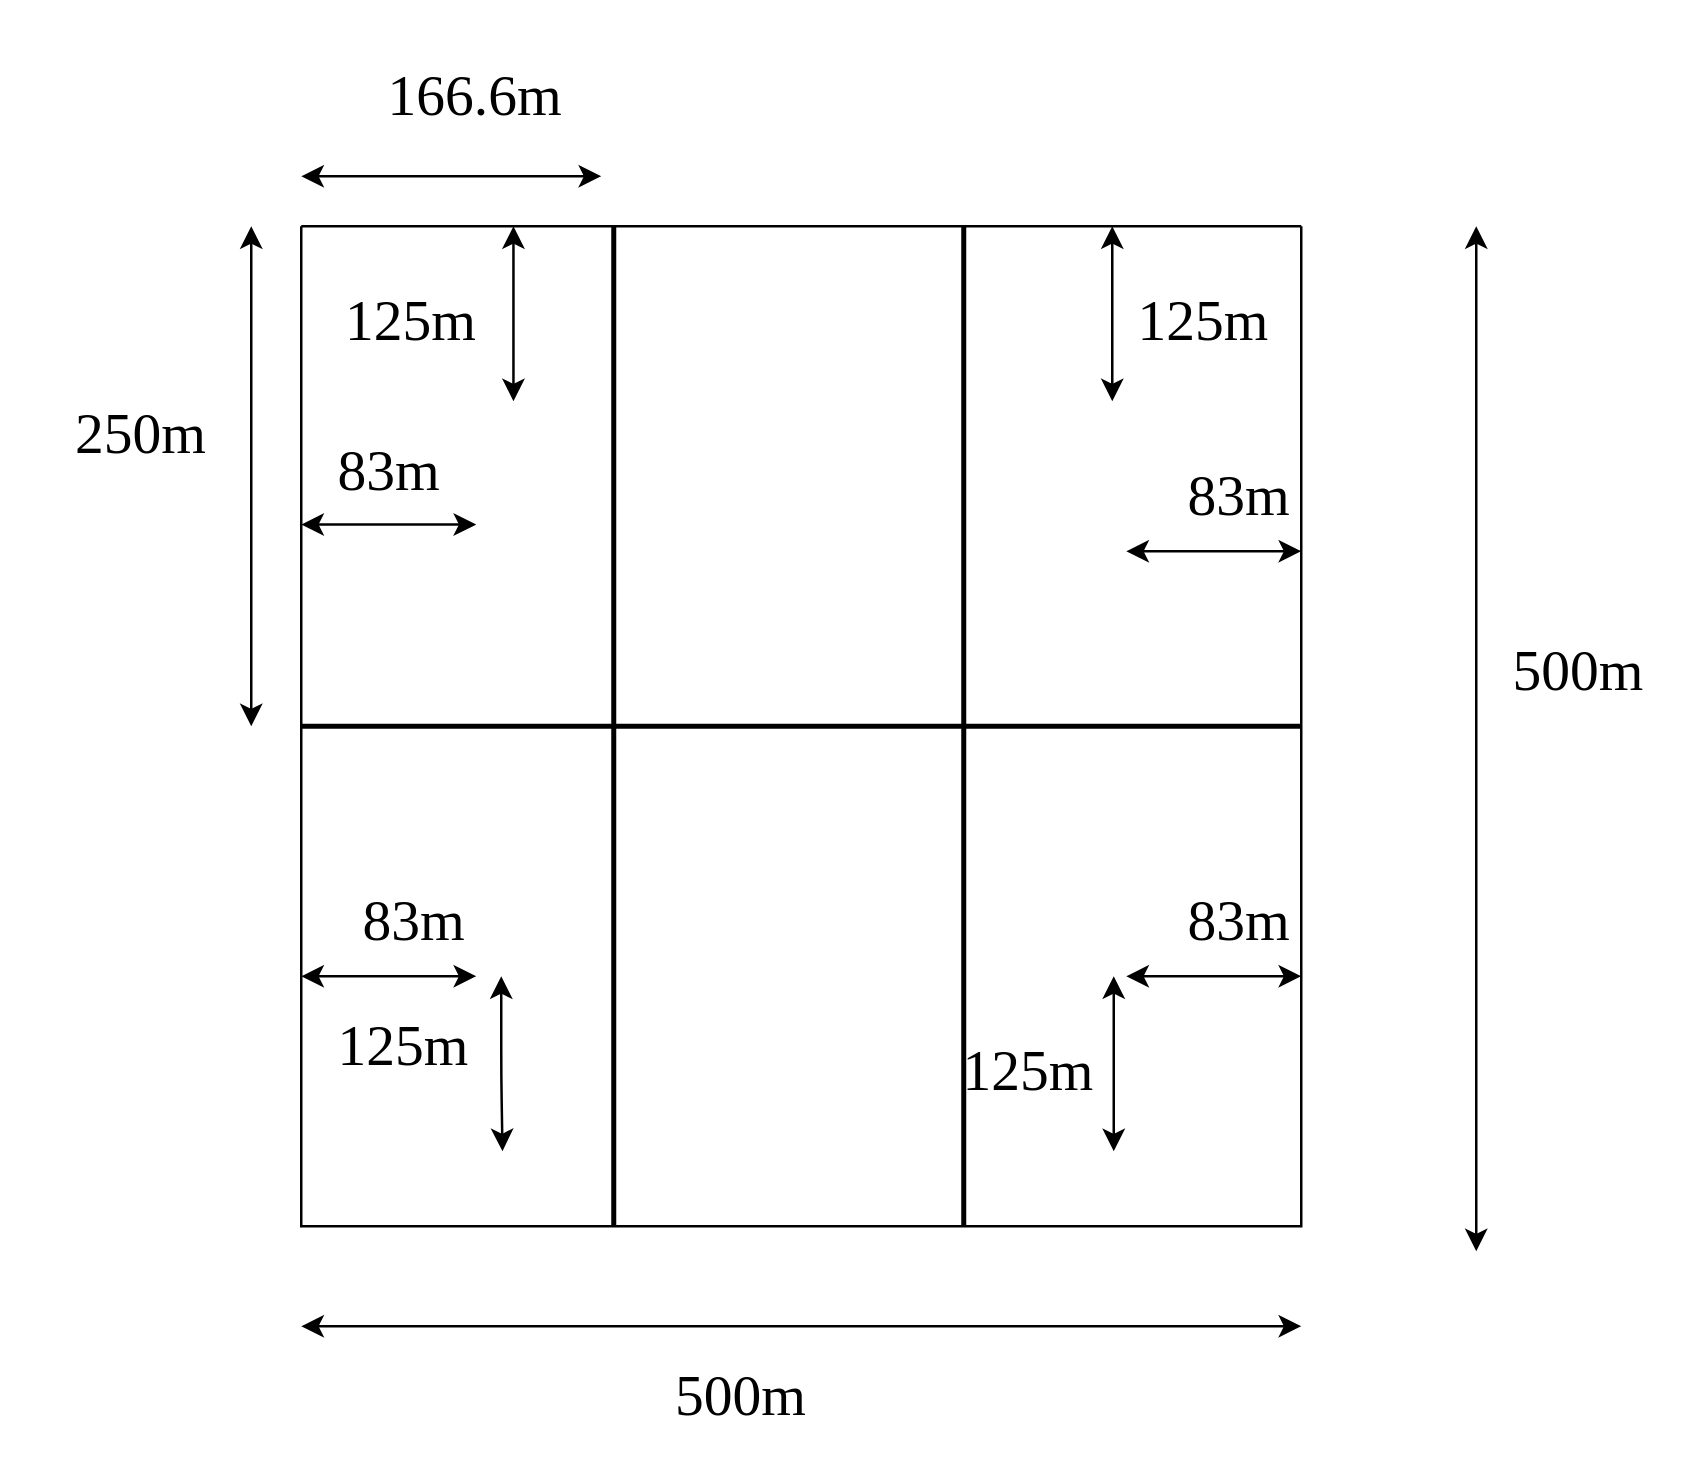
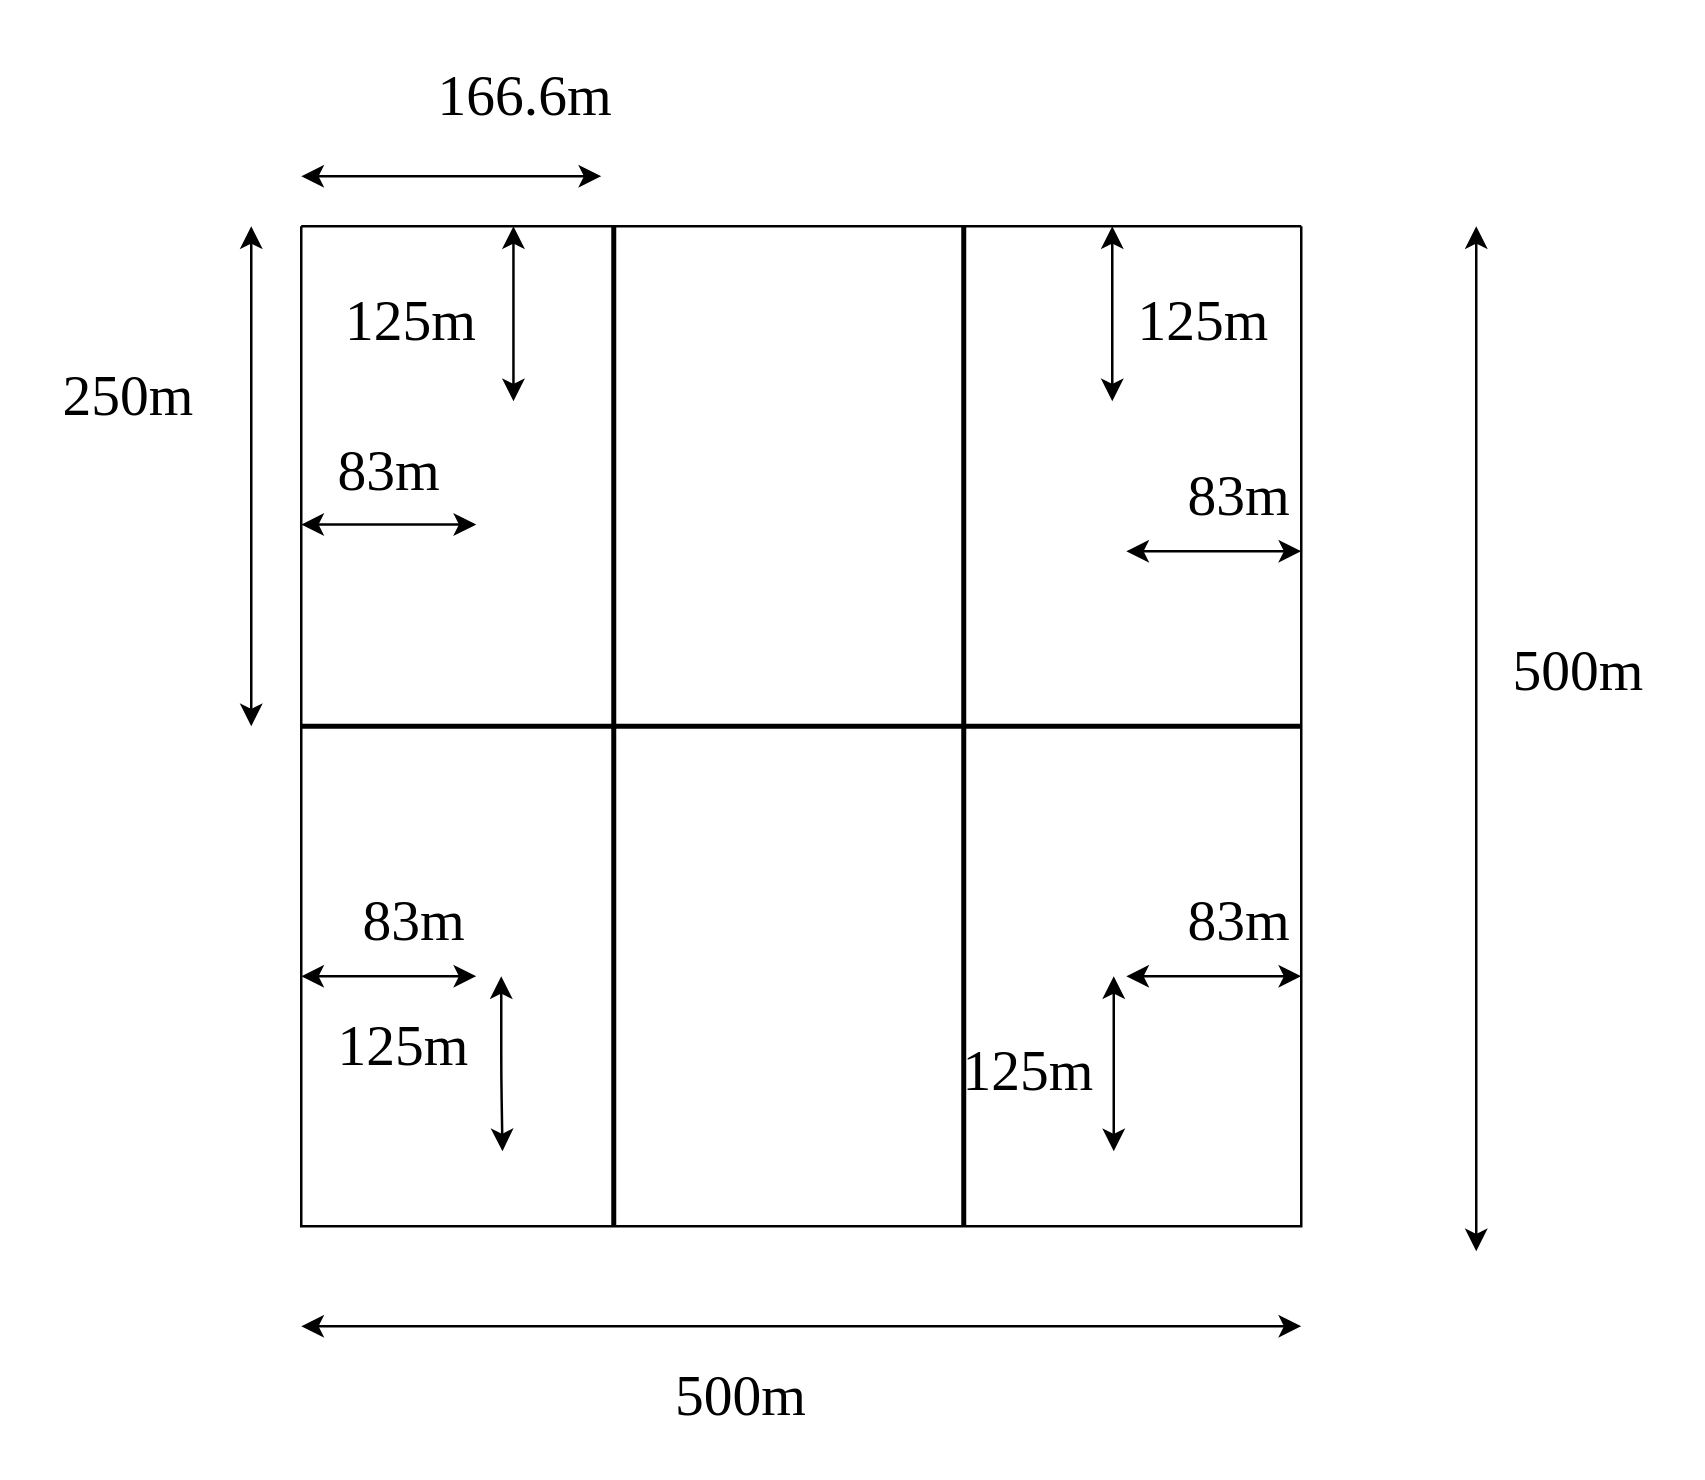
  <mxCell id="0" />
  <mxCell id="1" parent="0" />
  <mxCell id="2" value="" style="swimlane;startSize=0;" vertex="1" parent="1"><mxGeometry x="120" y="90" width="400" height="400" as="geometry" /></mxCell>
  <mxCell id="3" value="" style="shape=image;html=1;verticalAlign=top;verticalLabelPosition=bottom;labelBackgroundColor=#ffffff;imageAspect=0;aspect=fixed;image=https://cdn1.iconfinder.com/data/icons/line-free/24/Wireless_antenna-128.png" vertex="1" parent="2"><mxGeometry x="60" y="70" width="50" height="50" as="geometry" /></mxCell>
  <mxCell id="4" value="" style="shape=image;html=1;verticalAlign=top;verticalLabelPosition=bottom;labelBackgroundColor=#ffffff;imageAspect=0;aspect=fixed;image=https://cdn1.iconfinder.com/data/icons/line-free/24/Wireless_antenna-128.png" vertex="1" parent="2"><mxGeometry x="175" y="70" width="50" height="50" as="geometry" /></mxCell>
  <mxCell id="5" value="" style="shape=image;html=1;verticalAlign=top;verticalLabelPosition=bottom;labelBackgroundColor=#ffffff;imageAspect=0;aspect=fixed;image=https://cdn1.iconfinder.com/data/icons/line-free/24/Wireless_antenna-128.png" vertex="1" parent="2"><mxGeometry x="300" y="70" width="50" height="50" as="geometry" /></mxCell>
  <mxCell id="6" value="" style="shape=image;html=1;verticalAlign=top;verticalLabelPosition=bottom;labelBackgroundColor=#ffffff;imageAspect=0;aspect=fixed;image=https://cdn1.iconfinder.com/data/icons/line-free/24/Wireless_antenna-128.png" vertex="1" parent="2"><mxGeometry x="60" y="240" width="50" height="50" as="geometry" /></mxCell>
  <mxCell id="7" value="" style="shape=image;html=1;verticalAlign=top;verticalLabelPosition=bottom;labelBackgroundColor=#ffffff;imageAspect=0;aspect=fixed;image=https://cdn1.iconfinder.com/data/icons/line-free/24/Wireless_antenna-128.png" vertex="1" parent="2"><mxGeometry x="175" y="240" width="50" height="50" as="geometry" /></mxCell>
  <mxCell id="8" value="" style="shape=image;html=1;verticalAlign=top;verticalLabelPosition=bottom;labelBackgroundColor=#ffffff;imageAspect=0;aspect=fixed;image=https://cdn1.iconfinder.com/data/icons/line-free/24/Wireless_antenna-128.png" vertex="1" parent="2"><mxGeometry x="302.5" y="240" width="50" height="50" as="geometry" /></mxCell>
  <mxCell id="9" value="&lt;h1 style=&quot;font-size: 23px&quot;&gt;&lt;span style=&quot;font-weight: normal ; font-size: 23px&quot;&gt;83m&lt;/span&gt;&lt;/h1&gt;" style="text;html=1;strokeColor=none;fillColor=none;spacing=5;spacingTop=-20;whiteSpace=wrap;overflow=hidden;rounded=0;fontFamily=times new roman;fontSize=23;" vertex="1" parent="2"><mxGeometry x="10" y="80" width="50" height="30" as="geometry" /></mxCell>
  <mxCell id="10" value="&lt;h1 style=&quot;font-size: 23px&quot;&gt;&lt;span style=&quot;font-weight: normal ; font-size: 23px&quot;&gt;83m&lt;/span&gt;&lt;/h1&gt;" style="text;html=1;strokeColor=none;fillColor=none;spacing=5;spacingTop=-20;whiteSpace=wrap;overflow=hidden;rounded=0;fontFamily=times new roman;fontSize=23;" vertex="1" parent="2"><mxGeometry x="350" y="90" width="50" height="30" as="geometry" /></mxCell>
  <mxCell id="11" value="" style="endArrow=classic;startArrow=classic;html=1;" edge="1" parent="2"><mxGeometry width="50" height="50" relative="1" as="geometry"><mxPoint x="80.5" y="370" as="sourcePoint" /><mxPoint x="80" y="300" as="targetPoint" /><Array as="points"><mxPoint x="80" y="340" /></Array></mxGeometry></mxCell>
  <mxCell id="12" value="&lt;h1 style=&quot;font-size: 23px&quot;&gt;&lt;span style=&quot;font-weight: normal ; font-size: 23px&quot;&gt;125m&lt;/span&gt;&lt;/h1&gt;" style="text;html=1;strokeColor=none;fillColor=none;spacing=5;spacingTop=-20;whiteSpace=wrap;overflow=hidden;rounded=0;fontFamily=times new roman;fontSize=23;" vertex="1" parent="2"><mxGeometry x="10" y="310" width="80" height="30" as="geometry" /></mxCell>
  <mxCell id="13" value="" style="line;strokeWidth=2;html=1;fontFamily=times new roman;fontSize=23;" vertex="1" parent="2"><mxGeometry y="195" width="400" height="10" as="geometry" /></mxCell>
  <mxCell id="14" value="" style="line;strokeWidth=2;html=1;fontFamily=times new roman;fontSize=23;direction=south;" vertex="1" parent="2"><mxGeometry x="120" width="10" height="400" as="geometry" /></mxCell>
  <mxCell id="15" value="" style="endArrow=classic;startArrow=classic;html=1;" edge="1" parent="2"><mxGeometry width="50" height="50" relative="1" as="geometry"><mxPoint y="119.31" as="sourcePoint" /><mxPoint x="70" y="119.31" as="targetPoint" /></mxGeometry></mxCell>
  <mxCell id="16" value="&lt;h1 style=&quot;font-size: 23px&quot;&gt;&lt;span style=&quot;font-weight: normal ; font-size: 23px&quot;&gt;125m&lt;/span&gt;&lt;/h1&gt;" style="text;html=1;strokeColor=none;fillColor=none;spacing=5;spacingTop=-20;whiteSpace=wrap;overflow=hidden;rounded=0;fontFamily=times new roman;fontSize=23;" vertex="1" parent="2"><mxGeometry x="330" y="20" width="75" height="30" as="geometry" /></mxCell>
  <mxCell id="17" value="" style="endArrow=classic;startArrow=classic;html=1;" edge="1" parent="2"><mxGeometry width="50" height="50" relative="1" as="geometry"><mxPoint x="324.41" y="70" as="sourcePoint" /><mxPoint x="324.41" as="targetPoint" /><Array as="points"><mxPoint x="324.41" y="40" /></Array></mxGeometry></mxCell>
  <mxCell id="18" value="&lt;h1 style=&quot;font-size: 23px&quot;&gt;&lt;span style=&quot;font-weight: normal ; font-size: 23px&quot;&gt;125m&lt;/span&gt;&lt;/h1&gt;" style="text;html=1;strokeColor=none;fillColor=none;spacing=5;spacingTop=-20;whiteSpace=wrap;overflow=hidden;rounded=0;fontFamily=times new roman;fontSize=23;" vertex="1" parent="2"><mxGeometry x="260" y="320" width="70" height="30" as="geometry" /></mxCell>
  <mxCell id="19" value="" style="endArrow=classic;startArrow=classic;html=1;" edge="1" parent="2"><mxGeometry width="50" height="50" relative="1" as="geometry"><mxPoint x="325" y="370" as="sourcePoint" /><mxPoint x="325" y="300" as="targetPoint" /><Array as="points"><mxPoint x="325" y="340" /></Array></mxGeometry></mxCell>
  <mxCell id="20" value="&lt;h1 style=&quot;font-size: 23px&quot;&gt;&lt;span style=&quot;font-weight: normal ; font-size: 23px&quot;&gt;83m&lt;/span&gt;&lt;/h1&gt;" style="text;html=1;strokeColor=none;fillColor=none;spacing=5;spacingTop=-20;whiteSpace=wrap;overflow=hidden;rounded=0;fontFamily=times new roman;fontSize=23;" vertex="1" parent="2"><mxGeometry x="350" y="260" width="50" height="30" as="geometry" /></mxCell>
  <mxCell id="21" value="" style="endArrow=classic;startArrow=classic;html=1;" edge="1" parent="2"><mxGeometry width="50" height="50" relative="1" as="geometry"><mxPoint x="330" y="300" as="sourcePoint" /><mxPoint x="400" y="300" as="targetPoint" /><Array as="points"><mxPoint x="360" y="300" /></Array></mxGeometry></mxCell>
  <mxCell id="22" value="&lt;h1 style=&quot;font-size: 23px&quot;&gt;&lt;span style=&quot;font-weight: normal ; font-size: 23px&quot;&gt;83m&lt;/span&gt;&lt;/h1&gt;" style="text;html=1;strokeColor=none;fillColor=none;spacing=5;spacingTop=-20;whiteSpace=wrap;overflow=hidden;rounded=0;fontFamily=times new roman;fontSize=23;" vertex="1" parent="2"><mxGeometry x="20" y="260" width="50" height="30" as="geometry" /></mxCell>
  <mxCell id="23" value="" style="endArrow=classic;startArrow=classic;html=1;" edge="1" parent="2"><mxGeometry width="50" height="50" relative="1" as="geometry"><mxPoint y="300" as="sourcePoint" /><mxPoint x="70" y="300" as="targetPoint" /><Array as="points"><mxPoint x="30" y="300" /></Array></mxGeometry></mxCell>
  <mxCell id="24" value="&lt;h1 style=&quot;font-size: 23px&quot;&gt;&lt;span style=&quot;font-weight: normal ; font-size: 23px&quot;&gt;125m&lt;/span&gt;&lt;/h1&gt;" style="text;html=1;strokeColor=none;fillColor=none;spacing=5;spacingTop=-20;whiteSpace=wrap;overflow=hidden;rounded=0;fontFamily=times new roman;fontSize=23;" vertex="1" parent="2"><mxGeometry x="12.5" y="20" width="75" height="30" as="geometry" /></mxCell>
  <mxCell id="25" value="" style="endArrow=classic;startArrow=classic;html=1;" edge="1" parent="2"><mxGeometry width="50" height="50" relative="1" as="geometry"><mxPoint x="84.88" y="70" as="sourcePoint" /><mxPoint x="84.88" as="targetPoint" /><Array as="points"><mxPoint x="84.88" y="40" /></Array></mxGeometry></mxCell>
  <mxCell id="26" value="" style="endArrow=classic;startArrow=classic;html=1;" edge="1" parent="1"><mxGeometry width="50" height="50" relative="1" as="geometry"><mxPoint x="450" y="220" as="sourcePoint" /><mxPoint x="520" y="220" as="targetPoint" /><Array as="points"><mxPoint x="480" y="220" /></Array></mxGeometry></mxCell>
  <mxCell id="27" value="" style="endArrow=classic;startArrow=classic;html=1;" edge="1" parent="1"><mxGeometry width="50" height="50" relative="1" as="geometry"><mxPoint x="100" y="290" as="sourcePoint" /><mxPoint x="100" y="90" as="targetPoint" /><Array as="points"><mxPoint x="100" y="130" /></Array></mxGeometry></mxCell>
  <mxCell id="28" value="" style="line;strokeWidth=2;html=1;fontFamily=times new roman;fontSize=23;direction=south;" vertex="1" parent="1"><mxGeometry x="380" y="90" width="10" height="400" as="geometry" /></mxCell>
- <mxCell id="29" value="&lt;h1 style=&quot;font-size: 23px&quot;&gt;&lt;span style=&quot;font-weight: normal ; font-size: 23px&quot;&gt;250m&lt;/span&gt;&lt;/h1&gt;" style="text;html=1;strokeColor=none;fillColor=none;spacing=5;spacingTop=-20;whiteSpace=wrap;overflow=hidden;rounded=0;fontFamily=times new roman;fontSize=23;" vertex="1" parent="1"><mxGeometry x="25" y="155" width="60" height="30" as="geometry" /></mxCell>
- <mxCell id="30" value="&lt;h1 style=&quot;font-size: 23px&quot;&gt;&lt;span style=&quot;font-weight: normal ; font-size: 23px&quot;&gt;166.6m&lt;/span&gt;&lt;/h1&gt;" style="text;html=1;strokeColor=none;fillColor=none;spacing=5;spacingTop=-20;whiteSpace=wrap;overflow=hidden;rounded=0;fontFamily=times new roman;fontSize=23;" vertex="1" parent="1"><mxGeometry x="150" y="20" width="90" height="30" as="geometry" /></mxCell>
+ <mxCell id="29" value="&lt;h1 style=&quot;font-size: 23px&quot;&gt;&lt;span style=&quot;font-weight: normal ; font-size: 23px&quot;&gt;250m&lt;/span&gt;&lt;/h1&gt;" style="text;html=1;strokeColor=none;fillColor=none;spacing=5;spacingTop=-20;whiteSpace=wrap;overflow=hidden;rounded=0;fontFamily=times new roman;fontSize=23;" vertex="1" parent="1"><mxGeometry x="20" y="140" width="60" height="30" as="geometry" /></mxCell>
+ <mxCell id="30" value="&lt;h1 style=&quot;font-size: 23px&quot;&gt;&lt;span style=&quot;font-weight: normal ; font-size: 23px&quot;&gt;166.6m&lt;/span&gt;&lt;/h1&gt;" style="text;html=1;strokeColor=none;fillColor=none;spacing=5;spacingTop=-20;whiteSpace=wrap;overflow=hidden;rounded=0;fontFamily=times new roman;fontSize=23;" vertex="1" parent="1"><mxGeometry x="170" y="20" width="90" height="30" as="geometry" /></mxCell>
  <mxCell id="31" value="" style="endArrow=classic;startArrow=classic;html=1;" edge="1" parent="1"><mxGeometry width="50" height="50" relative="1" as="geometry"><mxPoint x="120" y="70" as="sourcePoint" /><mxPoint x="240" y="70" as="targetPoint" /><Array as="points"><mxPoint x="170" y="70" /></Array></mxGeometry></mxCell>
  <mxCell id="32" value="" style="endArrow=classic;startArrow=classic;html=1;" edge="1" parent="1"><mxGeometry width="50" height="50" relative="1" as="geometry"><mxPoint x="590" y="500" as="sourcePoint" /><mxPoint x="590" y="90" as="targetPoint" /><Array as="points"><mxPoint x="590" y="130" /></Array></mxGeometry></mxCell>
  <mxCell id="33" value="&lt;h1 style=&quot;font-size: 23px&quot;&gt;&lt;span style=&quot;font-weight: normal ; font-size: 23px&quot;&gt;500m&lt;/span&gt;&lt;/h1&gt;" style="text;html=1;strokeColor=none;fillColor=none;spacing=5;spacingTop=-20;whiteSpace=wrap;overflow=hidden;rounded=0;fontFamily=times new roman;fontSize=23;" vertex="1" parent="1"><mxGeometry x="600" y="250" width="60" height="30" as="geometry" /></mxCell>
  <mxCell id="34" value="" style="endArrow=classic;startArrow=classic;html=1;" edge="1" parent="1"><mxGeometry width="50" height="50" relative="1" as="geometry"><mxPoint x="120" y="530" as="sourcePoint" /><mxPoint x="520" y="530" as="targetPoint" /><Array as="points"><mxPoint x="170" y="530" /></Array></mxGeometry></mxCell>
  <mxCell id="35" value="&lt;h1 style=&quot;font-size: 23px&quot;&gt;&lt;span style=&quot;font-weight: normal ; font-size: 23px&quot;&gt;500m&lt;/span&gt;&lt;/h1&gt;" style="text;html=1;strokeColor=none;fillColor=none;spacing=5;spacingTop=-20;whiteSpace=wrap;overflow=hidden;rounded=0;fontFamily=times new roman;fontSize=23;" vertex="1" parent="1"><mxGeometry x="265" y="540" width="60" height="30" as="geometry" /></mxCell>
